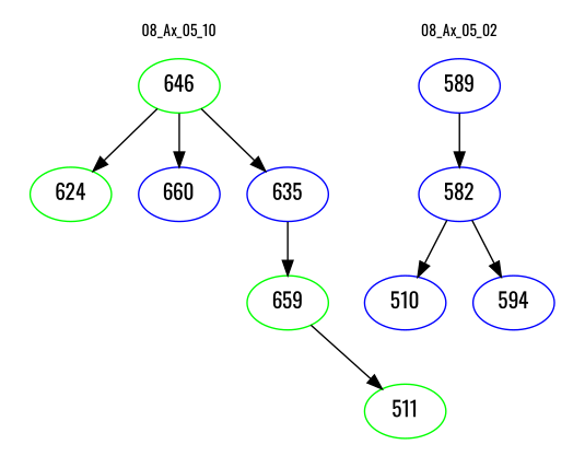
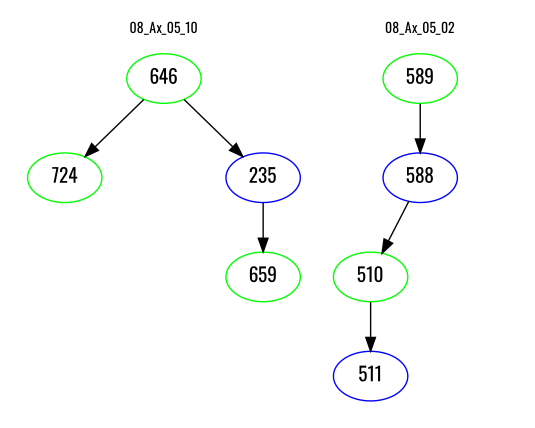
  digraph {
    fontname=Oswald
    node [color=green fontname=Oswald]
    edge [color=black fontname=Oswald]
    n1 [label=646]
-   n2 [label=624]
-   n3 [color=blue label=660]
-   n4 [color=blue label=635]
+   n2 [label=724]
+   n4 [color=blue label=235]
    n5 [label=659]
-   n6 [color=blue label=582]
-   n7 [color=blue label=510]
-   n8 [color=blue label=594]
-   n9 [color=blue label=589]
-   n10 [label=511]
+   n6 [color=blue label=588]
+   n7 [label=510]
+   n9 [label=589]
+   n10 [color=blue label=511]
    subgraph cluster_1 {
      color=white
      fontsize=10
      label="08_Ax_05_10"
      n1
      n2
-     n3
      n4
      n5
    }
    subgraph cluster_2 {
      color=white
      fontsize=10
      label="08_Ax_05_02"
      n6
      n7
-     n8
      n9
      n10
    }
    n1 -> n2
-   n1 -> n3
    n1 -> n4
    n4 -> n5
    n6 -> n7
-   n6 -> n8
-   n5 -> n10
+   n7 -> n10
    n9 -> n6
  }
